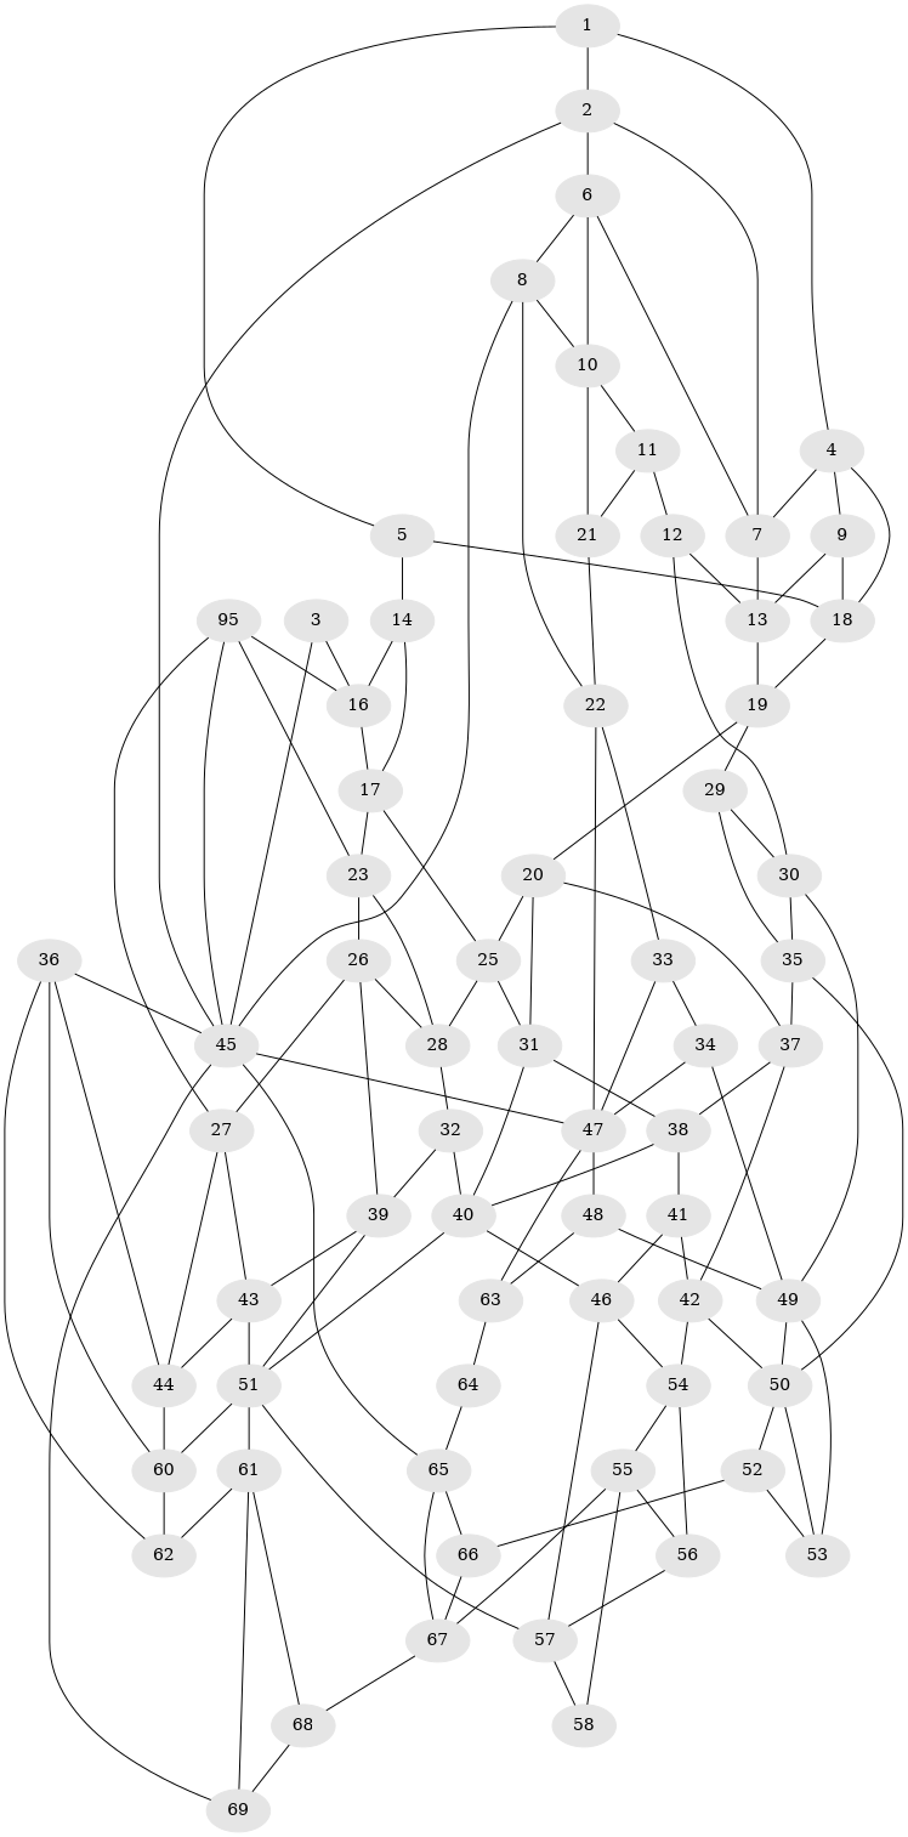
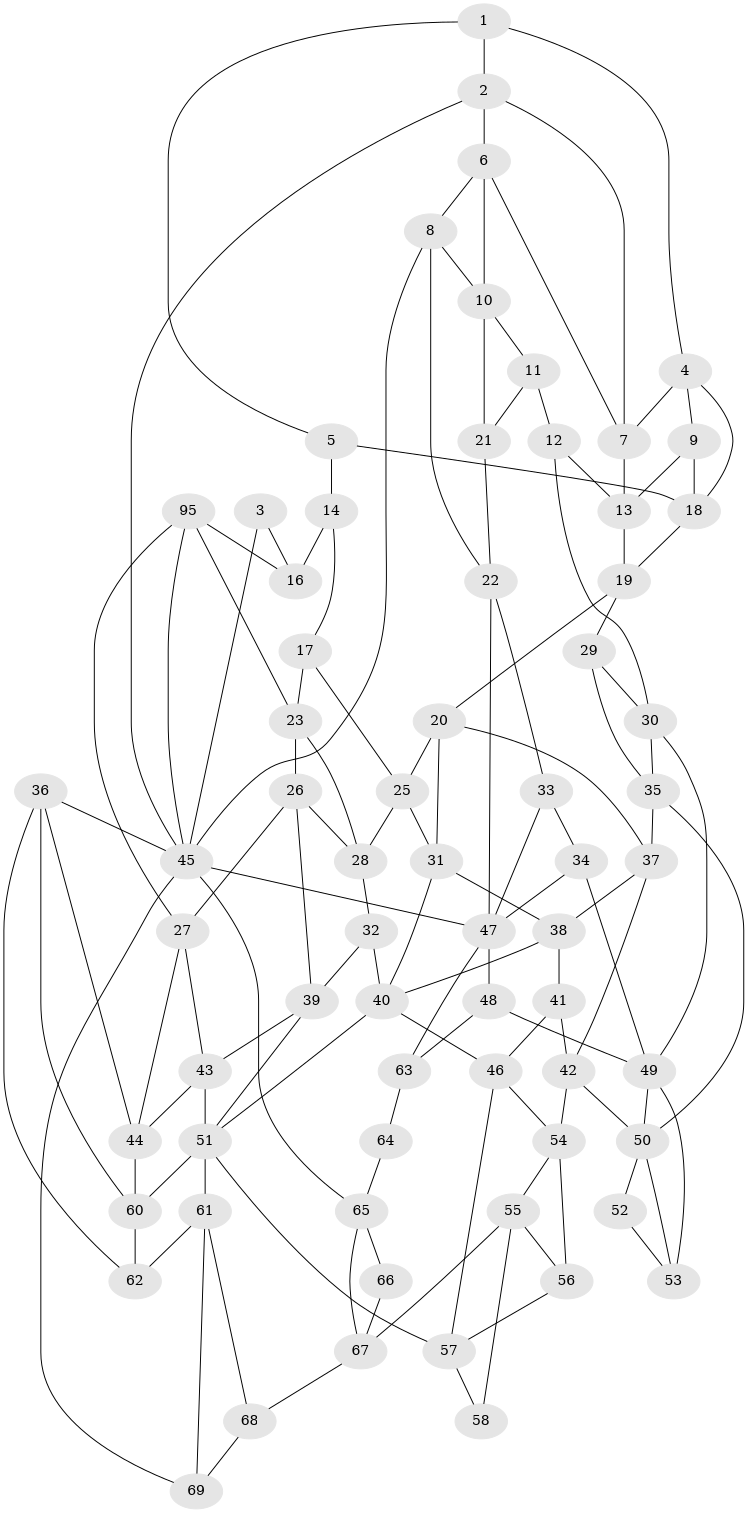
  graph {
    node [color=gray90 style=filled]
    edge [weight=1.0]
    1
    2
    4
    5
    6
    7
    45
    9
    18
    14
    8
    10
    13
    47
    65
    69
    3
    16
    17
    19
    22
    11
    21
    33
    12
    30
    49
    35
    20
    29
    23
    25
    n33 [label=95]
    27
    26
    28
    43
    44
    31
    37
    38
    40
    42
    34
    48
    63
    39
    32
    50
    53
    51
    60
    41
    46
    52
    36
    62
    54
    57
    61
    55
    56
    66
    67
    58
    64
    68
    1 -- 2
    1 -- 4
    1 -- 5
    2 -- 6
    2 -- 7
    2 -- 45
    4 -- 7
    4 -- 9
    4 -- 18
    5 -- 18
    5 -- 14 [weight=2.0]
    6 -- 7
    6 -- 8
    6 -- 10
    7 -- 13
    45 -- 47
    45 -- 65
    45 -- 69
    9 -- 18
    9 -- 13
    18 -- 19
    14 -- 16
    14 -- 17
    8 -- 45
    8 -- 10
    8 -- 22
    10 -- 11
    10 -- 21
    13 -- 19
    47 -- 48
    47 -- 63
    65 -- 66
    65 -- 67
    3 -- 45
    3 -- 16
-   16 -- 17
    17 -- 23
    17 -- 25
    19 -- 20
    19 -- 29
    22 -- 47
    22 -- 33
    11 -- 21
    11 -- 12
    21 -- 22
    33 -- 47
    33 -- 34
    12 -- 13
    12 -- 30
    30 -- 49
    30 -- 35
    49 -- 50
    49 -- 53
    35 -- 37
    35 -- 50
    20 -- 25
    20 -- 31
    20 -- 37
    29 -- 30
    29 -- 35
    23 -- 26
    23 -- 28
    25 -- 28
    25 -- 31
    n33 -- 45
    n33 -- 16
    n33 -- 23
    n33 -- 27
    27 -- 43
    27 -- 44
    26 -- 27
    26 -- 28
    26 -- 39
    28 -- 32
    43 -- 44
    43 -- 51
    44 -- 60
    31 -- 38
    31 -- 40
    37 -- 38
    37 -- 42
    38 -- 40
    38 -- 41
    40 -- 51
    40 -- 46
    42 -- 50
    42 -- 54
    34 -- 47
    34 -- 49
    48 -- 49
    48 -- 63
    63 -- 64 [weight=2.0]
    39 -- 43
    39 -- 51
    32 -- 40 [weight=2.0]
    32 -- 39
    50 -- 53
    50 -- 52 [weight=2.0]
    51 -- 60
    51 -- 57
    51 -- 61
    60 -- 62
    41 -- 42
    41 -- 46
    46 -- 54
    46 -- 57
    52 -- 53
-   52 -- 66
    36 -- 45
    36 -- 44
    36 -- 60
    36 -- 62
    54 -- 55
    54 -- 56
    57 -- 58
    61 -- 69
    61 -- 62
    61 -- 68
    55 -- 56
    55 -- 67
    55 -- 58
    56 -- 57
    66 -- 67
    67 -- 68
    64 -- 65
    68 -- 69
  }
